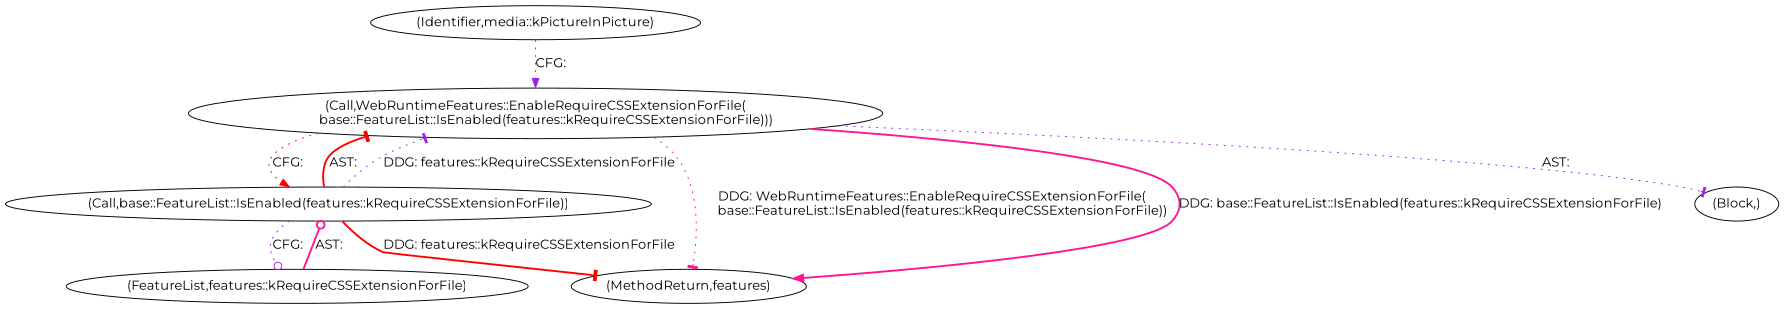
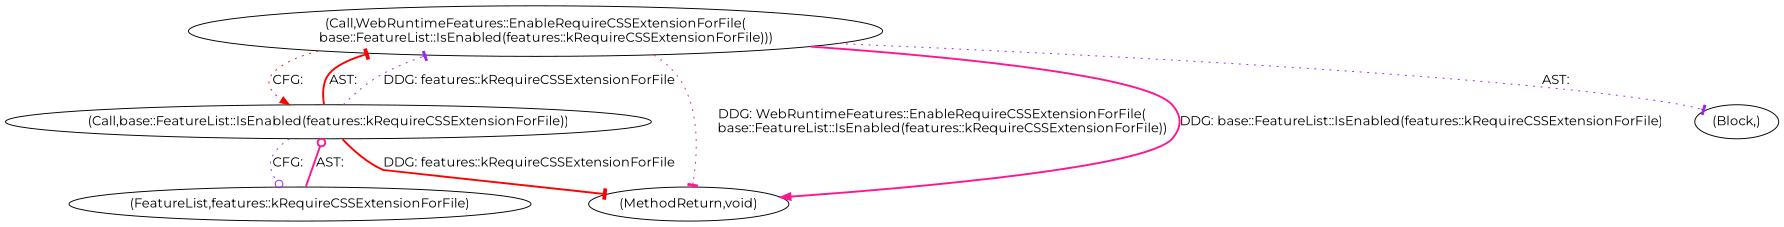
  digraph {
    fontname=Montserrat
    node [fontname=Montserrat]
    edge [arrowhead=tee color=purple fontname=Montserrat style=dotted]
    n1 [label="(Call,WebRuntimeFeatures::EnableRequireCSSExtensionForFile(\n      base::FeatureList::IsEnabled(features::kRequireCSSExtensionForFile)))"]
    n2 [label="(Call,base::FeatureList::IsEnabled(features::kRequireCSSExtensionForFile))"]
-   n3 [label="(MethodReturn,features)"]
+   n3 [label="(MethodReturn,void)"]
    n4 [label="(Block,)"]
    n5 [label="(FeatureList,features::kRequireCSSExtensionForFile)"]
-   n6 [label="(Identifier,media::kPictureInPicture)"]
    n1 -> n2 [arrowhead=normal color=red label="CFG: "]
    n1 -> n3 [color=deeppink label="DDG: WebRuntimeFeatures::EnableRequireCSSExtensionForFile(\n      base::FeatureList::IsEnabled(features::kRequireCSSExtensionForFile))"]
    n1 -> n3 [arrowhead=normal color=deeppink label="DDG: base::FeatureList::IsEnabled(features::kRequireCSSExtensionForFile)" style=bold]
    n1 -> n4 [label="AST: "]
    n2 -> n1 [color=red label="AST: " style=bold]
    n2 -> n1 [label="DDG: features::kRequireCSSExtensionForFile"]
    n2 -> n3 [color=red label="DDG: features::kRequireCSSExtensionForFile" style=bold]
    n2 -> n5 [arrowhead=odot label="CFG: "]
    n5 -> n2 [arrowhead=odot color=deeppink label="AST: " style=bold]
-   n6 -> n1 [arrowhead=normal label="CFG: "]
  }
